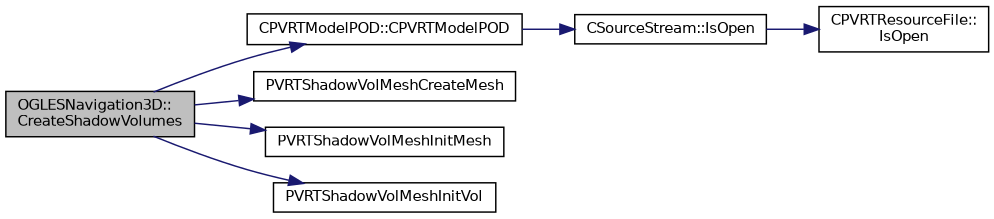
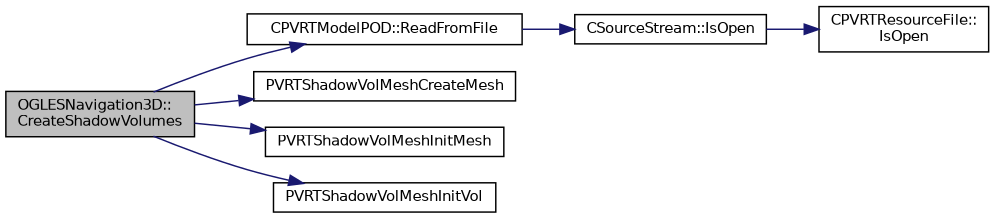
  digraph {
    rankdir=LR
    node [color=black fillcolor=white fontname=Helvetica fontsize=10 shape=record style=filled]
    edge [color=midnightblue fontname=Helvetica fontsize=10 labelfontname=Helvetica labelfontsize=10 style=solid]
    n1 [fillcolor=grey75 fontcolor=black height=0.2 label="OGLESNavigation3D::\lCreateShadowVolumes" width=0.4]
-   n2 [height=0.2 label="CPVRTModelPOD::CPVRTModelPOD" width=0.4]
+   n2 [height=0.2 label="CPVRTModelPOD::ReadFromFile" width=0.4]
    n3 [height=0.2 label=PVRTShadowVolMeshCreateMesh width=0.4]
    n4 [height=0.2 label=PVRTShadowVolMeshInitMesh width=0.4]
    n5 [height=0.2 label=PVRTShadowVolMeshInitVol width=0.4]
    n6 [height=0.2 label="CSourceStream::IsOpen" width=0.4]
    n7 [height=0.2 label="CPVRTResourceFile::\lIsOpen" width=0.4]
    n1 -> n2
    n1 -> n3
    n1 -> n4
    n1 -> n5
    n2 -> n6
    n6 -> n7
  }
